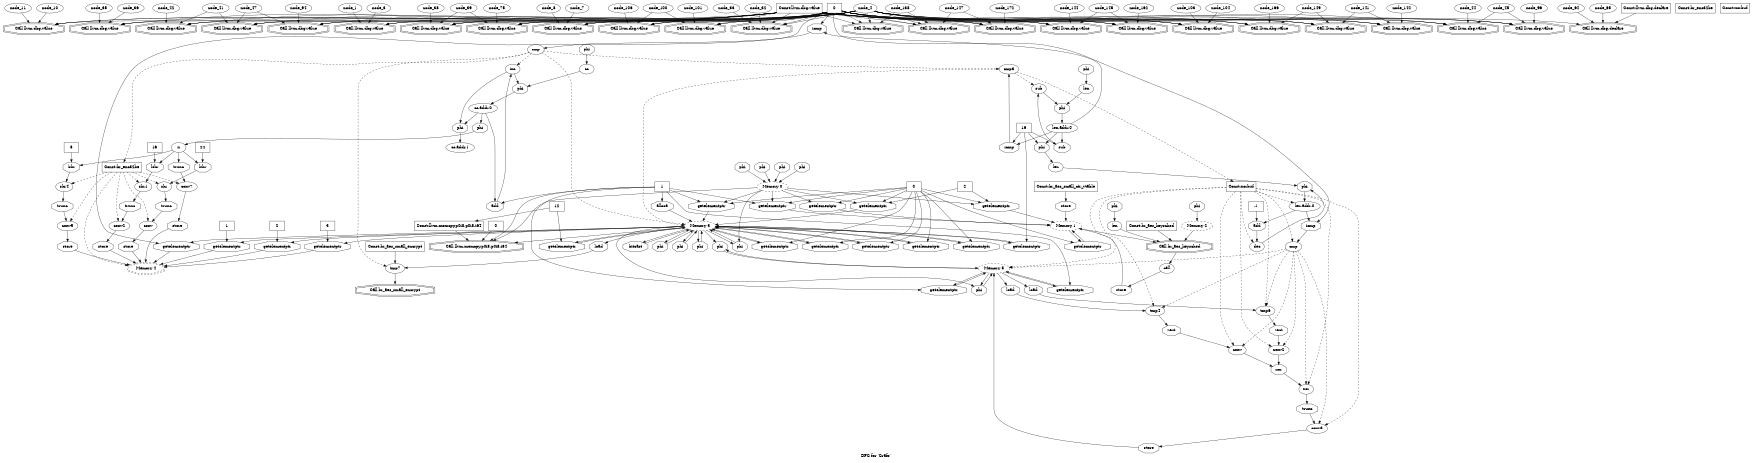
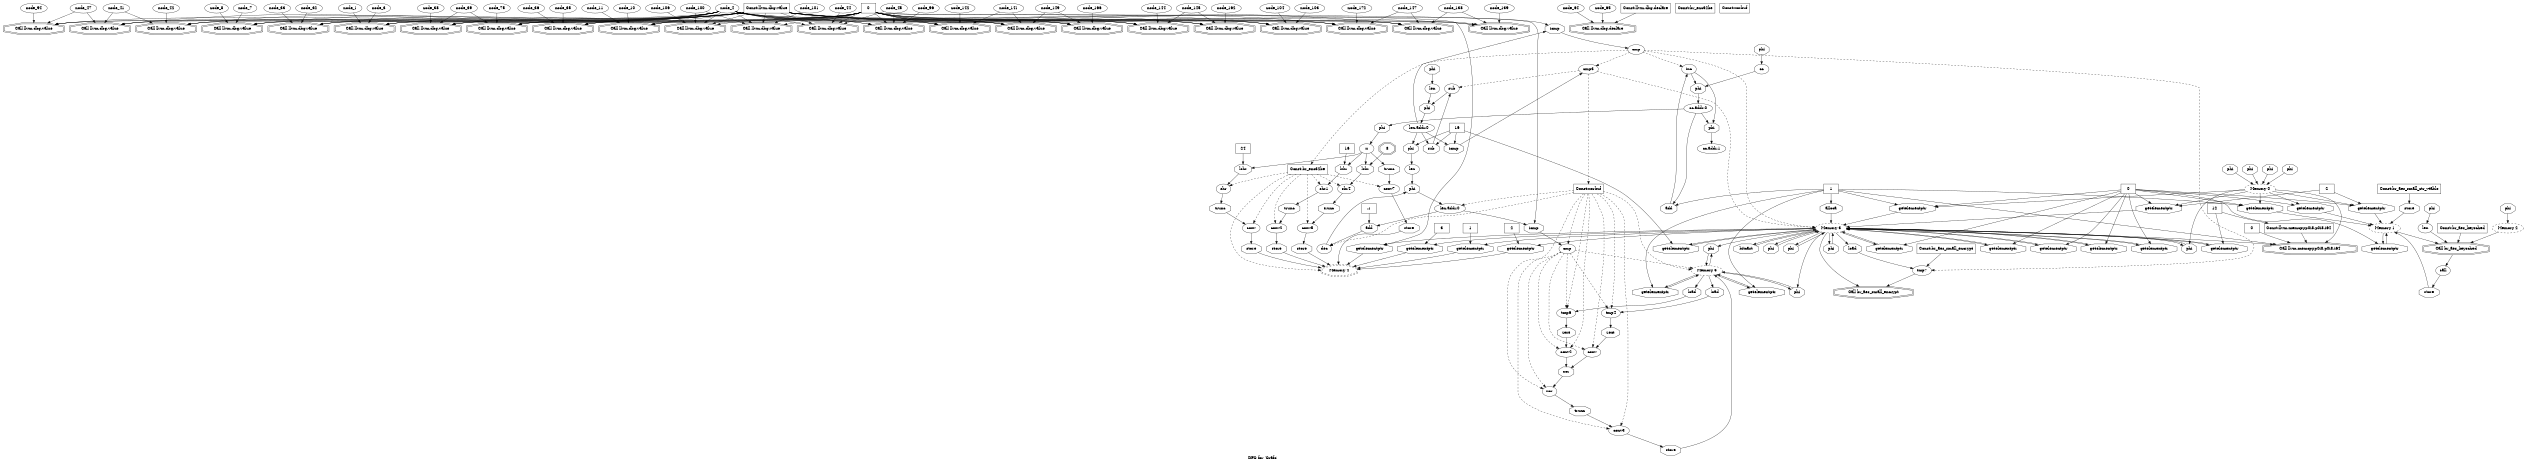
  digraph {
    label="DFG for 'Grafo' "
    node [shape=ellipse style=solid]
    n1 [label="Call llvm.dbg.value" shape=doubleoctagon]
    node_3
    n3 [label="Call llvm.dbg.value" shape=doubleoctagon]
    node_106
    n5 [label="Call llvm.dbg.value" shape=doubleoctagon]
    n6 [label="Call llvm.dbg.value" shape=doubleoctagon]
    node_8
    n8 [label="Call llvm.dbg.value" shape=doubleoctagon]
    node_10
    n10 [label="Const:llvm.dbg.value" shape=box]
    n11 [label="Call llvm.dbg.value" shape=doubleoctagon]
    n12 [label="Call llvm.dbg.value" shape=doubleoctagon]
    n13 [label="Call llvm.dbg.value" shape=doubleoctagon]
    n14 [label="Call llvm.dbg.value" shape=doubleoctagon]
    n15 [label="Call llvm.dbg.value" shape=doubleoctagon]
    n16 [label="Call llvm.dbg.value" shape=doubleoctagon]
    n17 [label="Call llvm.dbg.value" shape=doubleoctagon]
    n18 [label="Call llvm.dbg.value" shape=doubleoctagon]
    n19 [label="Call llvm.dbg.value" shape=doubleoctagon]
    n20 [label="Call llvm.dbg.value" shape=doubleoctagon]
    n21 [label="Call llvm.dbg.value" shape=doubleoctagon]
    n22 [label="Call llvm.dbg.value" shape=doubleoctagon]
    n23 [label="Call llvm.dbg.value" shape=doubleoctagon]
    n24 [label="Call llvm.dbg.value" shape=doubleoctagon]
    n25 [label="Call llvm.dbg.value" shape=doubleoctagon]
    n26 [label="Call llvm.dbg.value" shape=doubleoctagon]
    n27 [label="Call llvm.dbg.value" shape=doubleoctagon]
    n28 [label="Call llvm.dbg.value" shape=doubleoctagon]
    node_7
    node_4
    n31 [label="Call llvm.dbg.declare" shape=doubleoctagon]
    n32 [label=0 shape=box]
    n33 [label=icmp shape=octagon]
    n34 [label=getelementptr shape=octagon]
    n35 [label=icmp shape=octagon]
    n36 [label=cmp]
    n37 [label="Memory 4" shape=doubleoctagon style=dashed]
    n38 [label=cmp]
    n39 [label="Memory 3" style=dashed]
    n40 [label=inc]
    n41 [label=tmp7]
    n42 [label=cmp3]
    n43 [label="Const:br_enc32be" shape=box]
    n44 [label="Memory 5" style=dashed]
    n45 [label=tmp4]
    n46 [label=conv]
    n47 [label=tmp6]
    n48 [label=conv2]
    n49 [label=xor]
    n50 [label=conv3]
    node_1
    node_11
    n53 [label="Memory 1" style=dashed]
    n54 [label=getelementptr shape=octagon]
    n55 [label="Call br_aes_keysched" shape=doubleoctagon]
    n56 [label=call]
    n57 [label=store shape=octagon]
    n58 [label=getelementptr shape=octagon]
    n59 [label="Memory 0" style=dashed]
    n60 [label=getelementptr shape=octagon]
    n61 [label=getelementptr shape=octagon]
    n62 [label=phi shape=octagon]
    n63 [label="Call llvm.memcpy.p0i8.p0i8.i64" shape=doubleoctagon]
    n64 [label=getelementptr shape=octagon]
    n65 [label=getelementptr shape=octagon]
    n66 [label=getelementptr shape=octagon]
    n67 [label=getelementptr shape=octagon]
    n68 [label=getelementptr shape=octagon]
    n69 [label=getelementptr shape=octagon]
    n70 [label=getelementptr shape=octagon]
    n71 [label=getelementptr shape=octagon]
    n72 [label=bitcast shape=octagon]
    n73 [label=getelementptr shape=octagon]
    n74 [label=phi shape=octagon]
    n75 [label=load shape=octagon]
    n76 [label="Call br_aes_small_encrypt" shape=doubleoctagon]
    n77 [label=getelementptr shape=octagon]
    n78 [label=getelementptr shape=octagon]
    n79 [label=getelementptr shape=octagon]
    n80 [label=phi shape=octagon]
    n81 [label=phi shape=octagon]
    n82 [label=phi shape=octagon]
    n83 [label=phi shape=octagon]
    n84 [label=0 shape=box]
    n85 [label=store shape=octagon]
    n86 [label="Const:br_aes_small_ctr_vtable" shape=box]
    n87 [label=1 shape=box]
    n88 [label=alloca shape=octagon]
    n89 [label=add shape=octagon]
    n90 [label=getelementptr shape=octagon]
    n91 [label=getelementptr shape=octagon]
    n92 [label=phi shape=octagon]
    n93 [label=phi shape=octagon]
    n94 [label=load shape=octagon]
    n95 [label=load shape=octagon]
    n96 [label="Memory 2" style=dashed]
    n97 [label=len]
    n98 [label="Const:br_aes_keysched" shape=box]
    n99 [label=2 shape=box]
    node_32
    node_33
    node_35
    node_36
    node_38
    node_39
    node_41
    node_42
    node_44
    node_45
    node_47
    n111 [label="cc.addr.0"]
    n112 [label=phi shape=octagon]
    n113 [label="cc.addr.1"]
    n114 [label=x]
    n115 [label=lshr shape=octagon]
    n116 [label=lshr shape=octagon]
    n117 [label=lshr shape=octagon]
    n118 [label=trunc shape=octagon]
    n119 [label=cc]
    n120 [label="len.addr.0"]
    n121 [label=sub shape=octagon]
    n122 [label=icmp shape=octagon]
    n123 [label=phi shape=octagon]
    n124 [label=sub]
    n125 [label=len]
    n126 [label=phi shape=octagon]
    n127 [label="Const:xorbuf" shape=box]
    n128 [label=phi shape=octagon]
    n129 [label=len]
    n130 [label=16 shape=box]
    n131 [label=shr]
    n132 [label=conv]
    n133 [label=shr1]
    n134 [label=conv2]
    n135 [label=shr4]
    n136 [label=conv5]
    n137 [label=conv7]
    n138 [label="len.addr.0"]
    n139 [label=dec]
    n140 [label=trunc shape=octagon]
    n141 [label=store shape=octagon]
    n142 [label=trunc shape=octagon]
    n143 [label=store shape=octagon]
    n144 [label=trunc shape=octagon]
    n145 [label=store shape=octagon]
    n146 [label=store shape=octagon]
    node_64
    node_65
    n149 [label="Const:llvm.dbg.declare" shape=box]
    n150 [label=12 shape=box]
    n151 [label="Const:llvm.memcpy.p0i8.p0i8.i64" shape=box]
    n152 [label=0 shape=box]
    node_75
    n154 [label="Const:br_enc32be" shape=box]
    n155 [label="Const:br_aes_small_encrypt" shape=box]
    n156 [label=add shape=octagon]
    n157 [label=zext shape=octagon]
    n158 [label=xor shape=octagon]
    n159 [label=zext shape=octagon]
    n160 [label=trunc shape=octagon]
    n161 [label=store shape=octagon]
    n162 [label="Const:xorbuf" shape=box]
    node_94
    node_96
    node_100
    node_101
    node_103
    node_104
    n169 [label=24 shape=box]
    n170 [label=16 shape=box]
    n171 [label=1 shape=box]
-   n172 [label=8 shape=box]
+   n172 [label=8 shape=doubleoctagon]
    n173 [label=2 shape=box]
    n174 [label=3 shape=box]
    node_138
+   node_139
    node_141
    node_142
    node_144
    node_145
    node_147
    node_149
    n183 [label=-1 shape=box]
    node_162
    node_166
    node_172
    n187 [label=phi shape=octagon]
    n188 [label=phi shape=octagon]
    n189 [label=phi shape=octagon]
    n190 [label=phi shape=octagon]
    n191 [label=phi shape=octagon]
    n192 [label=phi shape=octagon]
    n193 [label=phi shape=octagon]
    n194 [label=phi shape=octagon]
    node_3 -> n1
    node_106 -> n3
    node_8 -> n6
    node_10 -> n8
    n10 -> n1
    n10 -> n3
    n10 -> n5
    n10 -> n6
    n10 -> n8
    n10 -> n11
    n10 -> n12
    n10 -> n13
    n10 -> n14
    n10 -> n15
    n10 -> n16
    n10 -> n17
    n10 -> n18
    n10 -> n19
    n10 -> n20
    n10 -> n21
    n10 -> n22
    n10 -> n23
    n10 -> n24
    n10 -> n25
    n10 -> n26
    n10 -> n27
    n10 -> n28
    node_7 -> n6
    node_4 -> n1
    node_4 -> n3
    node_4 -> n5
    node_4 -> n6
    node_4 -> n8
    node_4 -> n11
    node_4 -> n12
    node_4 -> n13
    node_4 -> n14
    node_4 -> n15
    node_4 -> n16
    node_4 -> n17
    node_4 -> n18
    node_4 -> n19
    node_4 -> n20
    node_4 -> n21
    node_4 -> n22
    node_4 -> n23
    node_4 -> n24
    node_4 -> n25
    node_4 -> n26
    node_4 -> n27
    node_4 -> n28
-   node_4 -> n31
    n32 -> n1
    n32 -> n3
    n32 -> n5
    n32 -> n6
    n32 -> n8
    n32 -> n11
    n32 -> n12
    n32 -> n13
    n32 -> n14
    n32 -> n15
    n32 -> n16
    n32 -> n17
    n32 -> n18
    n32 -> n19
    n32 -> n20
    n32 -> n21
    n32 -> n22
    n32 -> n23
    n32 -> n24
    n32 -> n25
    n32 -> n26
    n32 -> n27
    n32 -> n28
    n32 -> n33
    n32 -> n34
    n32 -> n35
    n33 -> n36
    n34 -> n37
    n35 -> n38
    n36 -> n39 [style=dashed]
    n36 -> n40 [style=dashed]
    n36 -> n41 [style=dashed]
    n36 -> n42 [style=dashed]
    n36 -> n43 [style=dashed]
    n38 -> n44 [style=dashed]
    n38 -> n45 [style=dashed]
    n38 -> n46 [style=dashed]
    n38 -> n47 [style=dashed]
    n38 -> n48 [style=dashed]
    n38 -> n49 [style=dashed]
    n38 -> n50 [style=dashed]
    n39 -> n34
    n39 -> n62
    n39 -> n63
    n39 -> n66
    n39 -> n67
    n39 -> n68
    n39 -> n69
    n39 -> n70
    n39 -> n71
    n39 -> n72
    n39 -> n73
    n39 -> n74
    n39 -> n75
+   n39 -> n76
    n39 -> n77
    n39 -> n78
    n39 -> n79
    n39 -> n80
    n39 -> n81
    n39 -> n82
    n39 -> n83
    n40 -> n92
    n40 -> n93
    n41 -> n76
    n42 -> n39 [style=dashed]
    n42 -> n124 [style=dashed]
    n42 -> n127 [style=dashed]
    n43 -> n37 [style=dashed]
    n43 -> n131 [style=dashed]
    n43 -> n132 [style=dashed]
    n43 -> n133 [style=dashed]
    n43 -> n134 [style=dashed]
    n43 -> n135 [style=dashed]
    n43 -> n136 [style=dashed]
    n43 -> n137 [style=dashed]
    n44 -> n80
    n44 -> n81
    n44 -> n90
    n44 -> n91
    n44 -> n94
    n44 -> n95
    n45 -> n157
    n46 -> n158
    n47 -> n159
    n48 -> n158
    n49 -> n160
    n50 -> n161
    node_1 -> n1
    node_11 -> n8
    n53 -> n54
    n53 -> n55
    n54 -> n53
    n55 -> n56
    n56 -> n57
    n57 -> n53
    n58 -> n53
    n59 -> n58
    n59 -> n60
    n59 -> n61
    n59 -> n62
    n59 -> n63
    n59 -> n64
    n59 -> n65
    n60 -> n53
    n61 -> n53
    n62 -> n39
    n64 -> n39
    n65 -> n39
    n66 -> n39
    n67 -> n39
    n68 -> n39
    n69 -> n39
    n70 -> n39
    n71 -> n39
    n72 -> n39
    n73 -> n39
    n74 -> n39
    n75 -> n41
    n77 -> n37
    n78 -> n37
    n79 -> n37
    n80 -> n44
    n81 -> n44
    n82 -> n39
    n83 -> n39
    n84 -> n54
    n84 -> n58
    n84 -> n60
    n84 -> n61
    n84 -> n64
    n84 -> n65
    n84 -> n66
    n84 -> n67
    n84 -> n68
    n84 -> n69
    n84 -> n70
    n85 -> n53
    n86 -> n85
    n87 -> n60
    n87 -> n63
    n87 -> n65
    n87 -> n88
    n87 -> n89
    n87 -> n90
    n87 -> n91
    n88 -> n39
    n89 -> n40
    n90 -> n44
    n91 -> n44
    n92 -> n113
    n93 -> n111
    n94 -> n45
    n95 -> n47
    n96 -> n55
    n97 -> n55
    n98 -> n55
    n99 -> n61
    n99 -> n64
    node_32 -> n11
    node_33 -> n11
    node_35 -> n12
    node_36 -> n12
    node_38 -> n13
    node_39 -> n13
    node_39 -> n17
    node_41 -> n14
    node_41 -> n16
    node_42 -> n14
    node_44 -> n15
    node_45 -> n5
    node_45 -> n15
    node_47 -> n16
    node_47 -> n18
    n111 -> n89
    n111 -> n92
    n111 -> n112
    n112 -> n114
    n114 -> n115
    n114 -> n116
    n114 -> n117
    n114 -> n118
    n115 -> n131
    n116 -> n133
    n117 -> n135
    n118 -> n137
    n119 -> n93
    n120 -> n33
    n120 -> n121
    n120 -> n122
    n120 -> n123
    n121 -> n124
    n122 -> n42
    n123 -> n125
    n124 -> n126
    n125 -> n128
    n126 -> n120
    n127 -> n38 [style=dashed]
    n127 -> n44 [style=dashed]
    n127 -> n45 [style=dashed]
    n127 -> n46 [style=dashed]
    n127 -> n47 [style=dashed]
    n127 -> n48 [style=dashed]
    n127 -> n49 [style=dashed]
    n127 -> n50 [style=dashed]
    n127 -> n138 [style=dashed]
    n127 -> n139 [style=dashed]
    n128 -> n138
    n129 -> n126
    n130 -> n71
    n130 -> n121
    n130 -> n122
    n130 -> n123
    n131 -> n140
    n132 -> n141
    n133 -> n142
    n134 -> n143
    n135 -> n144
    n136 -> n145
    n137 -> n146
    n138 -> n35
    n138 -> n156
    n139 -> n128
    n140 -> n132
    n141 -> n37
    n142 -> n134
    n143 -> n37
    n144 -> n136
    n145 -> n37
    n146 -> n37
    node_64 -> n31
    node_65 -> n31
    n149 -> n31
    n150 -> n73
    n150 -> n151
    n151 -> n63
    n152 -> n63
    node_75 -> n17
    n155 -> n41
    n156 -> n139
    n157 -> n46
    n158 -> n49
    n159 -> n48
    n160 -> n50
    n161 -> n44
    node_94 -> n18
    node_96 -> n5
    node_100 -> n3
    node_100 -> n19
    node_101 -> n19
    node_103 -> n20
    node_104 -> n20
    n169 -> n115
    n170 -> n116
    n171 -> n77
    n172 -> n117
    n173 -> n78
    n174 -> n79
    node_138 -> n21
    node_138 -> n24
+   node_139 -> n21
    node_141 -> n22
    node_141 -> n25
    node_142 -> n22
    node_144 -> n23
    node_145 -> n23
    node_145 -> n26
    node_147 -> n24
    node_147 -> n28
    node_149 -> n25
    node_149 -> n27
    n183 -> n156
    node_162 -> n26
    node_166 -> n27
    node_172 -> n28
    n187 -> n59
    n188 -> n96
    n189 -> n97
    n190 -> n59
    n191 -> n59
    n192 -> n119
    n193 -> n59
    n194 -> n129
  }
